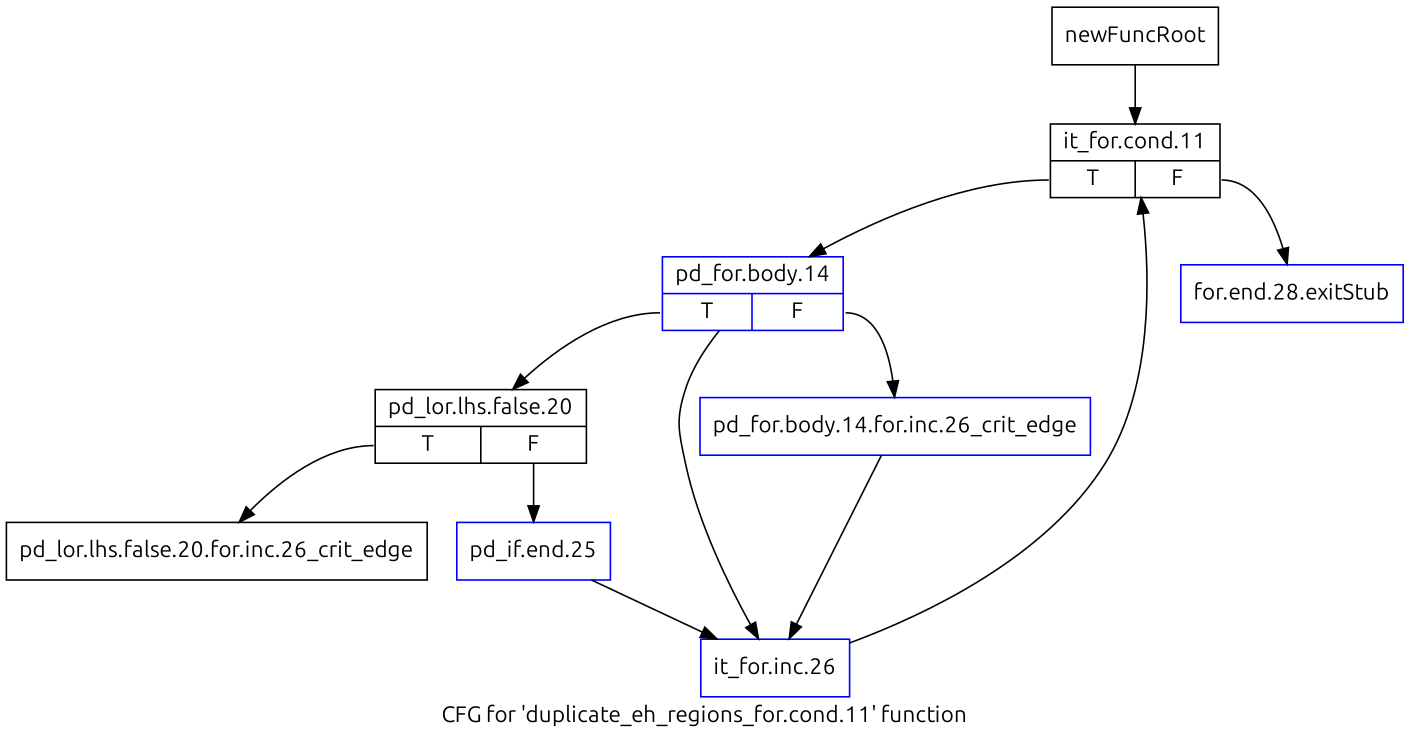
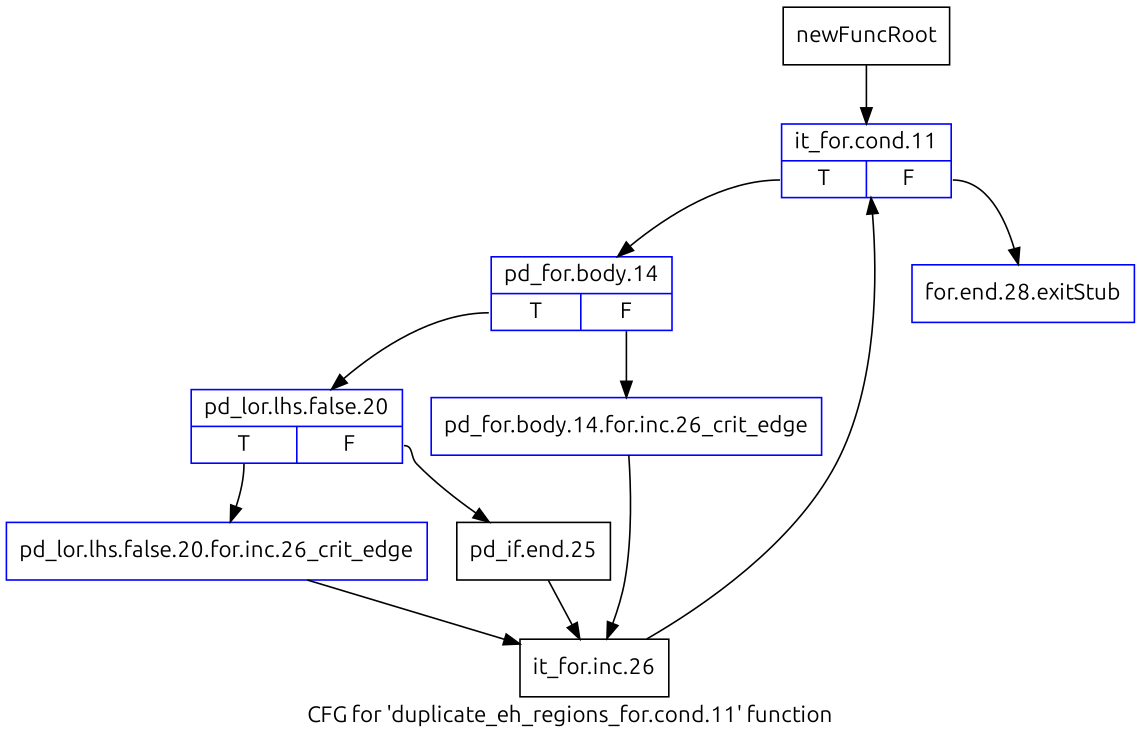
  digraph {
    fontname=Ubuntu
    label="CFG for 'duplicate_eh_regions_for.cond.11' function"
    node [color=blue fontname=Ubuntu shape=record]
    edge [fontname=Ubuntu]
    n1 [color=black label="{newFuncRoot}"]
-   n2 [color=black label="{it_for.cond.11|{<s0>T|<s1>F}}"]
+   n2 [label="{it_for.cond.11|{<s0>T|<s1>F}}"]
    n3 [label="{for.end.28.exitStub}"]
    n4 [label="{pd_for.body.14|{<s0>T|<s1>F}}"]
-   n5 [color=black label="{pd_lor.lhs.false.20|{<s0>T|<s1>F}}"]
+   n5 [label="{pd_lor.lhs.false.20|{<s0>T|<s1>F}}"]
    n6 [label="{pd_for.body.14.for.inc.26_crit_edge}"]
-   n7 [color=black label="{pd_lor.lhs.false.20.for.inc.26_crit_edge}"]
-   n8 [label="{pd_if.end.25}"]
-   n9 [label="{it_for.inc.26}"]
+   n7 [label="{pd_lor.lhs.false.20.for.inc.26_crit_edge}"]
+   n8 [color=black label="{pd_if.end.25}"]
+   n9 [color=black label="{it_for.inc.26}"]
    n1 -> n2
    n2 -> n3 [tailport=s1]
    n2 -> n4 [tailport=s0]
    n4 -> n5 [tailport=s0]
    n4 -> n6 [tailport=s1]
    n5 -> n7 [tailport=s0]
    n5 -> n8 [tailport=s1]
    n6 -> n9
-   n4 -> n9
+   n7 -> n9
    n8 -> n9
    n9 -> n2
  }
